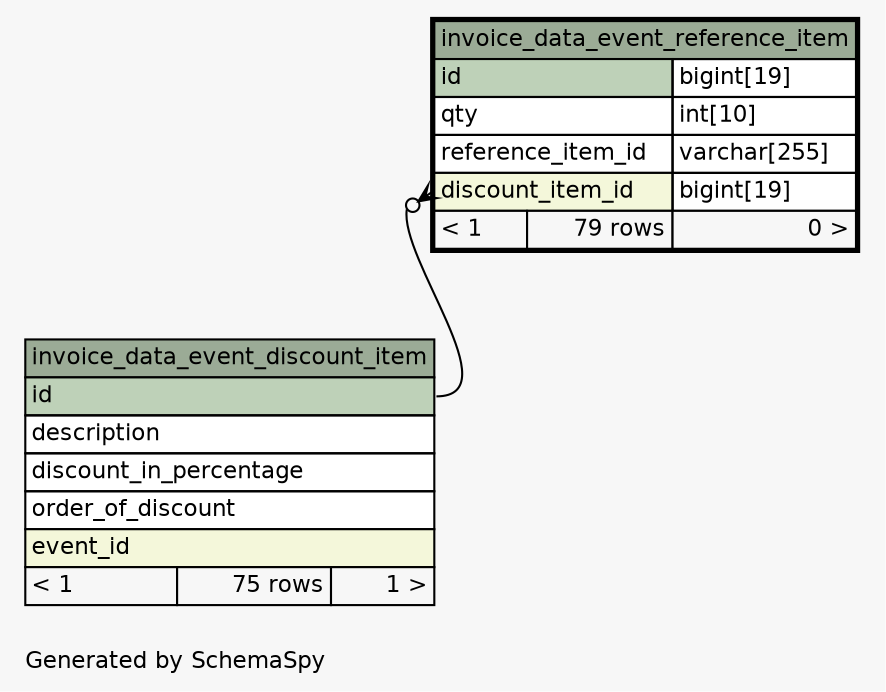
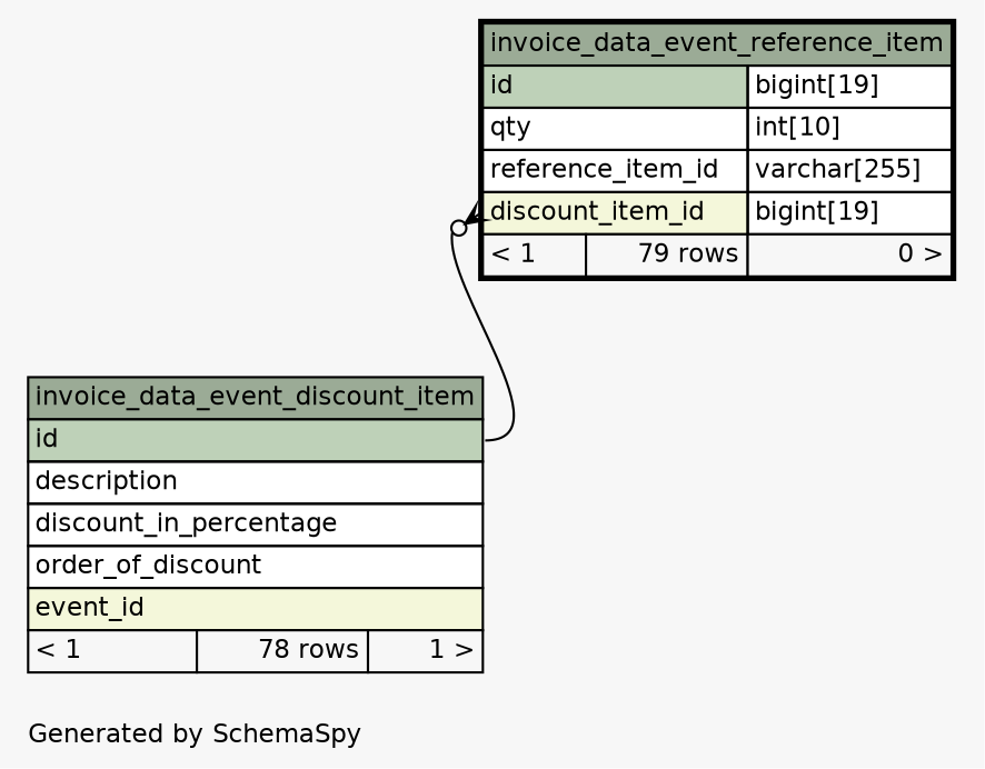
  digraph {
    bgcolor="#f7f7f7"
    fontname=Helvetica
    fontsize=11
    label="\nGenerated by SchemaSpy"
    labeljust=l
    nodesep=0.18
    rankdir=TB
    ranksep=0.46
    node [fontname=Helvetica fontsize=11 shape=plaintext]
    n1 [label=<     <TABLE BORDER="2" CELLBORDER="1" CELLSPACING="0" BGCOLOR="#ffffff">       <TR><TD COLSPAN="3" BGCOLOR="#9bab96" ALIGN="CENTER">invoice_data_event_reference_item</TD></TR>       <TR><TD PORT="id" COLSPAN="2" BGCOLOR="#bed1b8" ALIGN="LEFT">id</TD><TD PORT="id.type" ALIGN="LEFT">bigint[19]</TD></TR>       <TR><TD PORT="qty" COLSPAN="2" ALIGN="LEFT">qty</TD><TD PORT="qty.type" ALIGN="LEFT">int[10]</TD></TR>       <TR><TD PORT="reference_item_id" COLSPAN="2" ALIGN="LEFT">reference_item_id</TD><TD PORT="reference_item_id.type" ALIGN="LEFT">varchar[255]</TD></TR>       <TR><TD PORT="discount_item_id" COLSPAN="2" BGCOLOR="#f4f7da" ALIGN="LEFT">discount_item_id</TD><TD PORT="discount_item_id.type" ALIGN="LEFT">bigint[19]</TD></TR>       <TR><TD ALIGN="LEFT" BGCOLOR="#f7f7f7">&lt; 1</TD><TD ALIGN="RIGHT" BGCOLOR="#f7f7f7">79 rows</TD><TD ALIGN="RIGHT" BGCOLOR="#f7f7f7">0 &gt;</TD></TR>     </TABLE>>]
-   n2 [label=<     <TABLE BORDER="0" CELLBORDER="1" CELLSPACING="0" BGCOLOR="#ffffff">       <TR><TD COLSPAN="3" BGCOLOR="#9bab96" ALIGN="CENTER">invoice_data_event_discount_item</TD></TR>       <TR><TD PORT="id" COLSPAN="3" BGCOLOR="#bed1b8" ALIGN="LEFT">id</TD></TR>       <TR><TD PORT="description" COLSPAN="3" ALIGN="LEFT">description</TD></TR>       <TR><TD PORT="discount_in_percentage" COLSPAN="3" ALIGN="LEFT">discount_in_percentage</TD></TR>       <TR><TD PORT="order_of_discount" COLSPAN="3" ALIGN="LEFT">order_of_discount</TD></TR>       <TR><TD PORT="event_id" COLSPAN="3" BGCOLOR="#f4f7da" ALIGN="LEFT">event_id</TD></TR>       <TR><TD ALIGN="LEFT" BGCOLOR="#f7f7f7">&lt; 1</TD><TD ALIGN="RIGHT" BGCOLOR="#f7f7f7">75 rows</TD><TD ALIGN="RIGHT" BGCOLOR="#f7f7f7">1 &gt;</TD></TR>     </TABLE>>]
+   n2 [label=<     <TABLE BORDER="0" CELLBORDER="1" CELLSPACING="0" BGCOLOR="#ffffff">       <TR><TD COLSPAN="3" BGCOLOR="#9bab96" ALIGN="CENTER">invoice_data_event_discount_item</TD></TR>       <TR><TD PORT="id" COLSPAN="3" BGCOLOR="#bed1b8" ALIGN="LEFT">id</TD></TR>       <TR><TD PORT="description" COLSPAN="3" ALIGN="LEFT">description</TD></TR>       <TR><TD PORT="discount_in_percentage" COLSPAN="3" ALIGN="LEFT">discount_in_percentage</TD></TR>       <TR><TD PORT="order_of_discount" COLSPAN="3" ALIGN="LEFT">order_of_discount</TD></TR>       <TR><TD PORT="event_id" COLSPAN="3" BGCOLOR="#f4f7da" ALIGN="LEFT">event_id</TD></TR>       <TR><TD ALIGN="LEFT" BGCOLOR="#f7f7f7">&lt; 1</TD><TD ALIGN="RIGHT" BGCOLOR="#f7f7f7">78 rows</TD><TD ALIGN="RIGHT" BGCOLOR="#f7f7f7">1 &gt;</TD></TR>     </TABLE>>]
    n1 -> n2 [arrowhead=none arrowsize=0.8 arrowtail=crowodot dir=back headport="id:e" tailport="discount_item_id:w"]
  }
